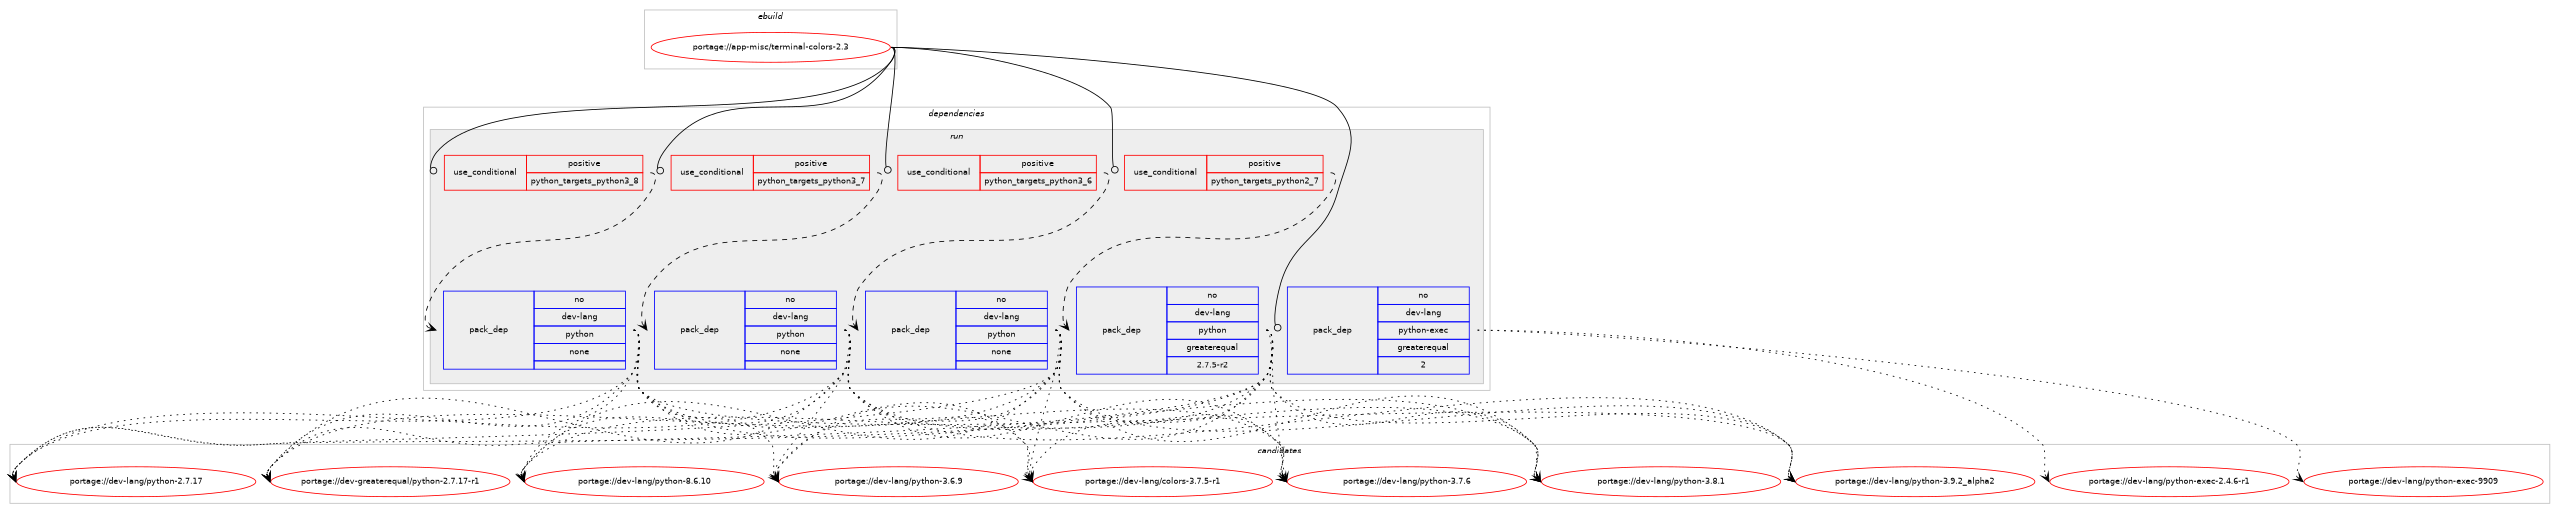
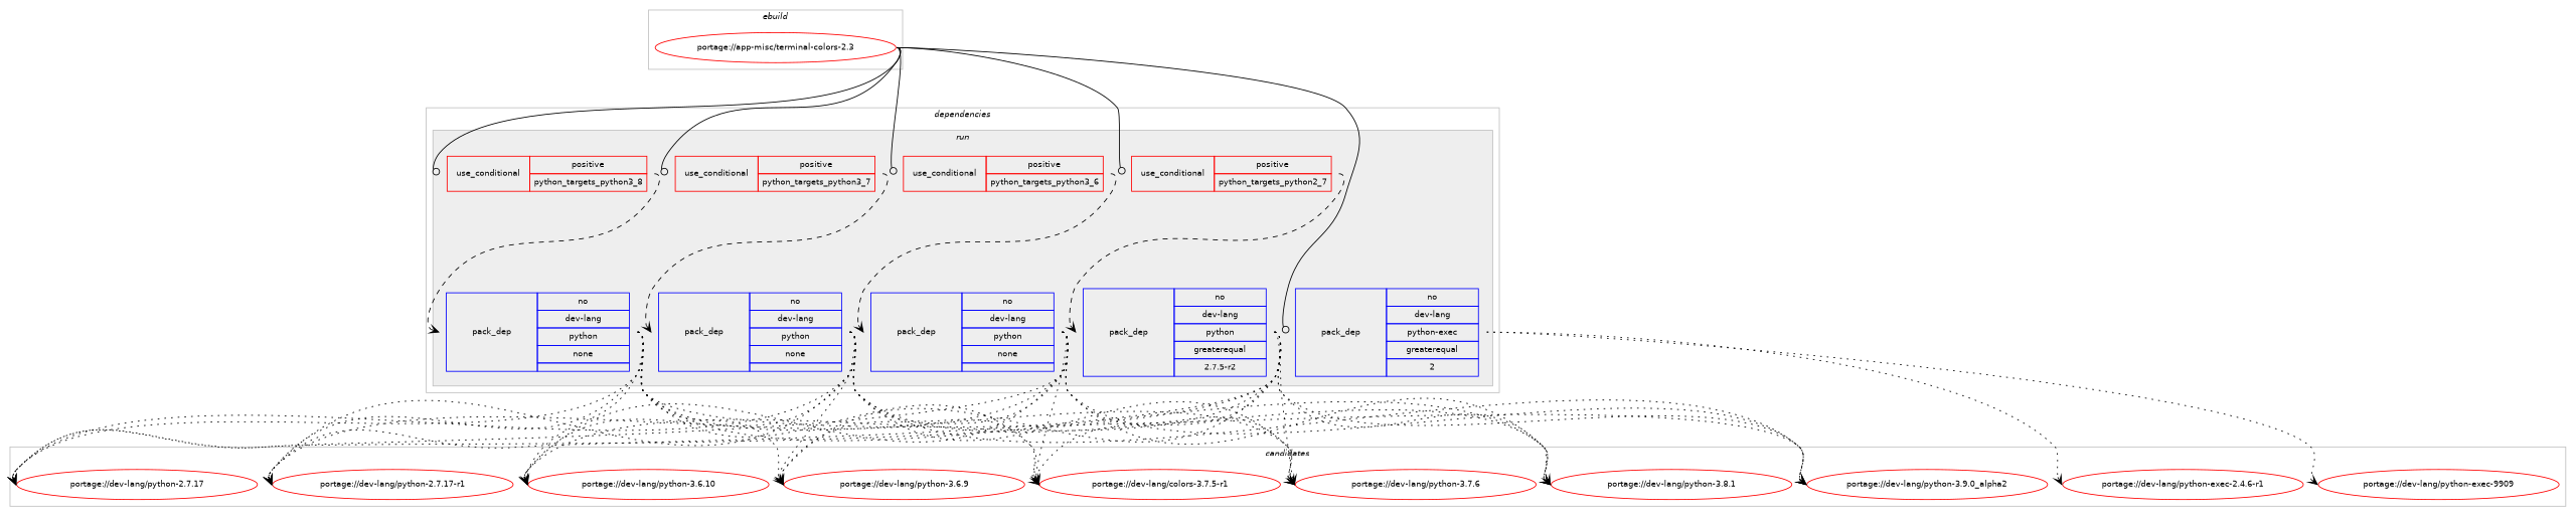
  digraph {
    compound=true
    concentrate=true
    fontname="DejaVu Sans"
    fontsize=10
    newrank=true
    rankdir=TB
    ranksep=1.5
    node [color=red fontname="DejaVu Sans" fontsize=10]
    edge [arrowhead=vee fontname="DejaVu Sans" headport=w style=dotted tailport=e weight=100]
    n1 [label="portage://app-misc/terminal-colors-2.3" width=4]
    n2 [color=blue label=<<TABLE BORDER="0" CELLBORDER="1" CELLSPACING="0" CELLPADDING="4" WIDTH="220"><TR><TD ROWSPAN="6" CELLPADDING="30">pack_dep</TD></TR><TR><TD WIDTH="110">no</TD></TR><TR><TD>dev-lang</TD></TR><TR><TD>python</TD></TR><TR><TD>greaterequal</TD></TR><TR><TD>2.7.5-r2</TD></TR></TABLE>> shape=none]
    n3 [label=<<TABLE BORDER="0" CELLBORDER="1" CELLSPACING="0" CELLPADDING="4"><TR><TD ROWSPAN="3" CELLPADDING="10">use_conditional</TD></TR><TR><TD>positive</TD></TR><TR><TD>python_targets_python2_7</TD></TR></TABLE>> shape=none]
    n4 [color=blue label=<<TABLE BORDER="0" CELLBORDER="1" CELLSPACING="0" CELLPADDING="4" WIDTH="220"><TR><TD ROWSPAN="6" CELLPADDING="30">pack_dep</TD></TR><TR><TD WIDTH="110">no</TD></TR><TR><TD>dev-lang</TD></TR><TR><TD>python</TD></TR><TR><TD>none</TD></TR><TR><TD></TD></TR></TABLE>> shape=none]
    n5 [label=<<TABLE BORDER="0" CELLBORDER="1" CELLSPACING="0" CELLPADDING="4"><TR><TD ROWSPAN="3" CELLPADDING="10">use_conditional</TD></TR><TR><TD>positive</TD></TR><TR><TD>python_targets_python3_6</TD></TR></TABLE>> shape=none]
    n6 [color=blue label=<<TABLE BORDER="0" CELLBORDER="1" CELLSPACING="0" CELLPADDING="4" WIDTH="220"><TR><TD ROWSPAN="6" CELLPADDING="30">pack_dep</TD></TR><TR><TD WIDTH="110">no</TD></TR><TR><TD>dev-lang</TD></TR><TR><TD>python</TD></TR><TR><TD>none</TD></TR><TR><TD></TD></TR></TABLE>> shape=none]
    n7 [label=<<TABLE BORDER="0" CELLBORDER="1" CELLSPACING="0" CELLPADDING="4"><TR><TD ROWSPAN="3" CELLPADDING="10">use_conditional</TD></TR><TR><TD>positive</TD></TR><TR><TD>python_targets_python3_7</TD></TR></TABLE>> shape=none]
    n8 [color=blue label=<<TABLE BORDER="0" CELLBORDER="1" CELLSPACING="0" CELLPADDING="4" WIDTH="220"><TR><TD ROWSPAN="6" CELLPADDING="30">pack_dep</TD></TR><TR><TD WIDTH="110">no</TD></TR><TR><TD>dev-lang</TD></TR><TR><TD>python</TD></TR><TR><TD>none</TD></TR><TR><TD></TD></TR></TABLE>> shape=none]
    n9 [label=<<TABLE BORDER="0" CELLBORDER="1" CELLSPACING="0" CELLPADDING="4"><TR><TD ROWSPAN="3" CELLPADDING="10">use_conditional</TD></TR><TR><TD>positive</TD></TR><TR><TD>python_targets_python3_8</TD></TR></TABLE>> shape=none]
    n10 [color=blue label=<<TABLE BORDER="0" CELLBORDER="1" CELLSPACING="0" CELLPADDING="4" WIDTH="220"><TR><TD ROWSPAN="6" CELLPADDING="30">pack_dep</TD></TR><TR><TD WIDTH="110">no</TD></TR><TR><TD>dev-lang</TD></TR><TR><TD>python-exec</TD></TR><TR><TD>greaterequal</TD></TR><TR><TD>2</TD></TR></TABLE>> shape=none]
-   n11 [label="portage://dev-lang/python-3.9.2_alpha2" width=4]
+   n11 [label="portage://dev-lang/python-3.9.0_alpha2" width=4]
    n12 [label="portage://dev-lang/python-3.8.1" width=4]
    n13 [label="portage://dev-lang/python-3.7.6" width=4]
    n14 [label="portage://dev-lang/colors-3.7.5-r1" width=4]
    n15 [label="portage://dev-lang/python-3.6.9" width=4]
-   n16 [label="portage://dev-lang/python-8.6.10" width=4]
-   n17 [label="portage://dev-greaterequal/python-2.7.17-r1" width=4]
+   n16 [label="portage://dev-lang/python-3.6.10" width=4]
+   n17 [label="portage://dev-lang/python-2.7.17-r1" width=4]
    n18 [label="portage://dev-lang/python-2.7.17" width=4]
    n19 [label="portage://dev-lang/python-exec-9909" width=4]
    n20 [label="portage://dev-lang/python-exec-2.4.6-r1" width=4]
    subgraph cluster_1 {
      color=gray
      label=<<i>ebuild</i>>
      n1
    }
    subgraph cluster_2 {
      color=gray
      label=<<i>dependencies</i>>
      subgraph cluster_3 {
        color=gray
        fillcolor="#eeeeee"
        label=<<i>compile</i>>
        style=filled
      }
      subgraph cluster_4 {
        color=gray
        fillcolor="#eeeeee"
        label=<<i>compile and run</i>>
        style=filled
      }
      subgraph cluster_5 {
        color=gray
        fillcolor="#eeeeee"
        label=<<i>run</i>>
        style=filled
        subgraph sub_6 {
          color=gray
          fillcolor="#eeeeee"
          label=<<i>run</i>>
          style=filled
          n3
          subgraph sub_7 {
            color=gray
            fillcolor="#eeeeee"
            label=<<i>run</i>>
            style=filled
            n2
          }
        }
        subgraph sub_8 {
          color=gray
          fillcolor="#eeeeee"
          label=<<i>run</i>>
          style=filled
          n5
          subgraph sub_9 {
            color=gray
            fillcolor="#eeeeee"
            label=<<i>run</i>>
            style=filled
            n4
          }
        }
        subgraph sub_10 {
          color=gray
          fillcolor="#eeeeee"
          label=<<i>run</i>>
          style=filled
          n7
          subgraph sub_11 {
            color=gray
            fillcolor="#eeeeee"
            label=<<i>run</i>>
            style=filled
            n6
          }
        }
        subgraph sub_12 {
          color=gray
          fillcolor="#eeeeee"
          label=<<i>run</i>>
          style=filled
          n9
          subgraph sub_13 {
            color=gray
            fillcolor="#eeeeee"
            label=<<i>run</i>>
            style=filled
            n8
          }
        }
        subgraph sub_14 {
          color=gray
          fillcolor="#eeeeee"
          label=<<i>run</i>>
          style=filled
          n10
        }
      }
    }
    subgraph cluster_15 {
      color=gray
      label=<<i>candidates</i>>
      rank=same
      subgraph sub_16 {
        color=black
        label=<<i>candidates</i>>
        nodesep=1
        rank=same
        n11
        n12
        n13
        n14
        n15
        n16
        n17
        n18
      }
      subgraph sub_17 {
        color=black
        label=<<i>candidates</i>>
        nodesep=1
        rank=same
        n11
        n12
        n13
        n14
        n15
        n16
        n17
        n18
      }
      subgraph sub_18 {
        color=black
        label=<<i>candidates</i>>
        nodesep=1
        rank=same
        n11
        n12
        n13
        n14
        n15
        n16
        n17
        n18
      }
      subgraph sub_19 {
        color=black
        label=<<i>candidates</i>>
        nodesep=1
        rank=same
        n11
        n12
        n13
        n14
        n15
        n16
        n17
        n18
      }
      subgraph sub_20 {
        color=black
        label=<<i>candidates</i>>
        nodesep=1
        rank=same
        n19
        n20
      }
    }
    n1 -> n3 [arrowhead=odot style=solid weight=20]
    n1 -> n5 [arrowhead=odot style=solid weight=20]
    n1 -> n7 [arrowhead=odot style=solid weight=20]
    n1 -> n9 [arrowhead=odot style=solid weight=20]
    n1 -> n10 [arrowhead=odot style=solid weight=20]
    n2 -> n11
    n2 -> n12
    n2 -> n13
    n2 -> n14
    n2 -> n15
    n2 -> n16
    n2 -> n17
    n2 -> n18
    n3 -> n2 [style=dashed weight=20]
    n4 -> n11
    n4 -> n12
    n4 -> n13
    n4 -> n14
    n4 -> n15
    n4 -> n16
    n4 -> n17
    n4 -> n18
    n5 -> n4 [style=dashed weight=20]
    n6 -> n11
    n6 -> n12
    n6 -> n13
    n6 -> n14
    n6 -> n15
    n6 -> n16
    n6 -> n17
    n6 -> n18
    n7 -> n6 [style=dashed weight=20]
    n8 -> n11
    n8 -> n12
    n8 -> n13
    n8 -> n14
    n8 -> n15
    n8 -> n16
    n8 -> n17
    n8 -> n18
    n9 -> n8 [style=dashed weight=20]
    n10 -> n19
    n10 -> n20
  }
